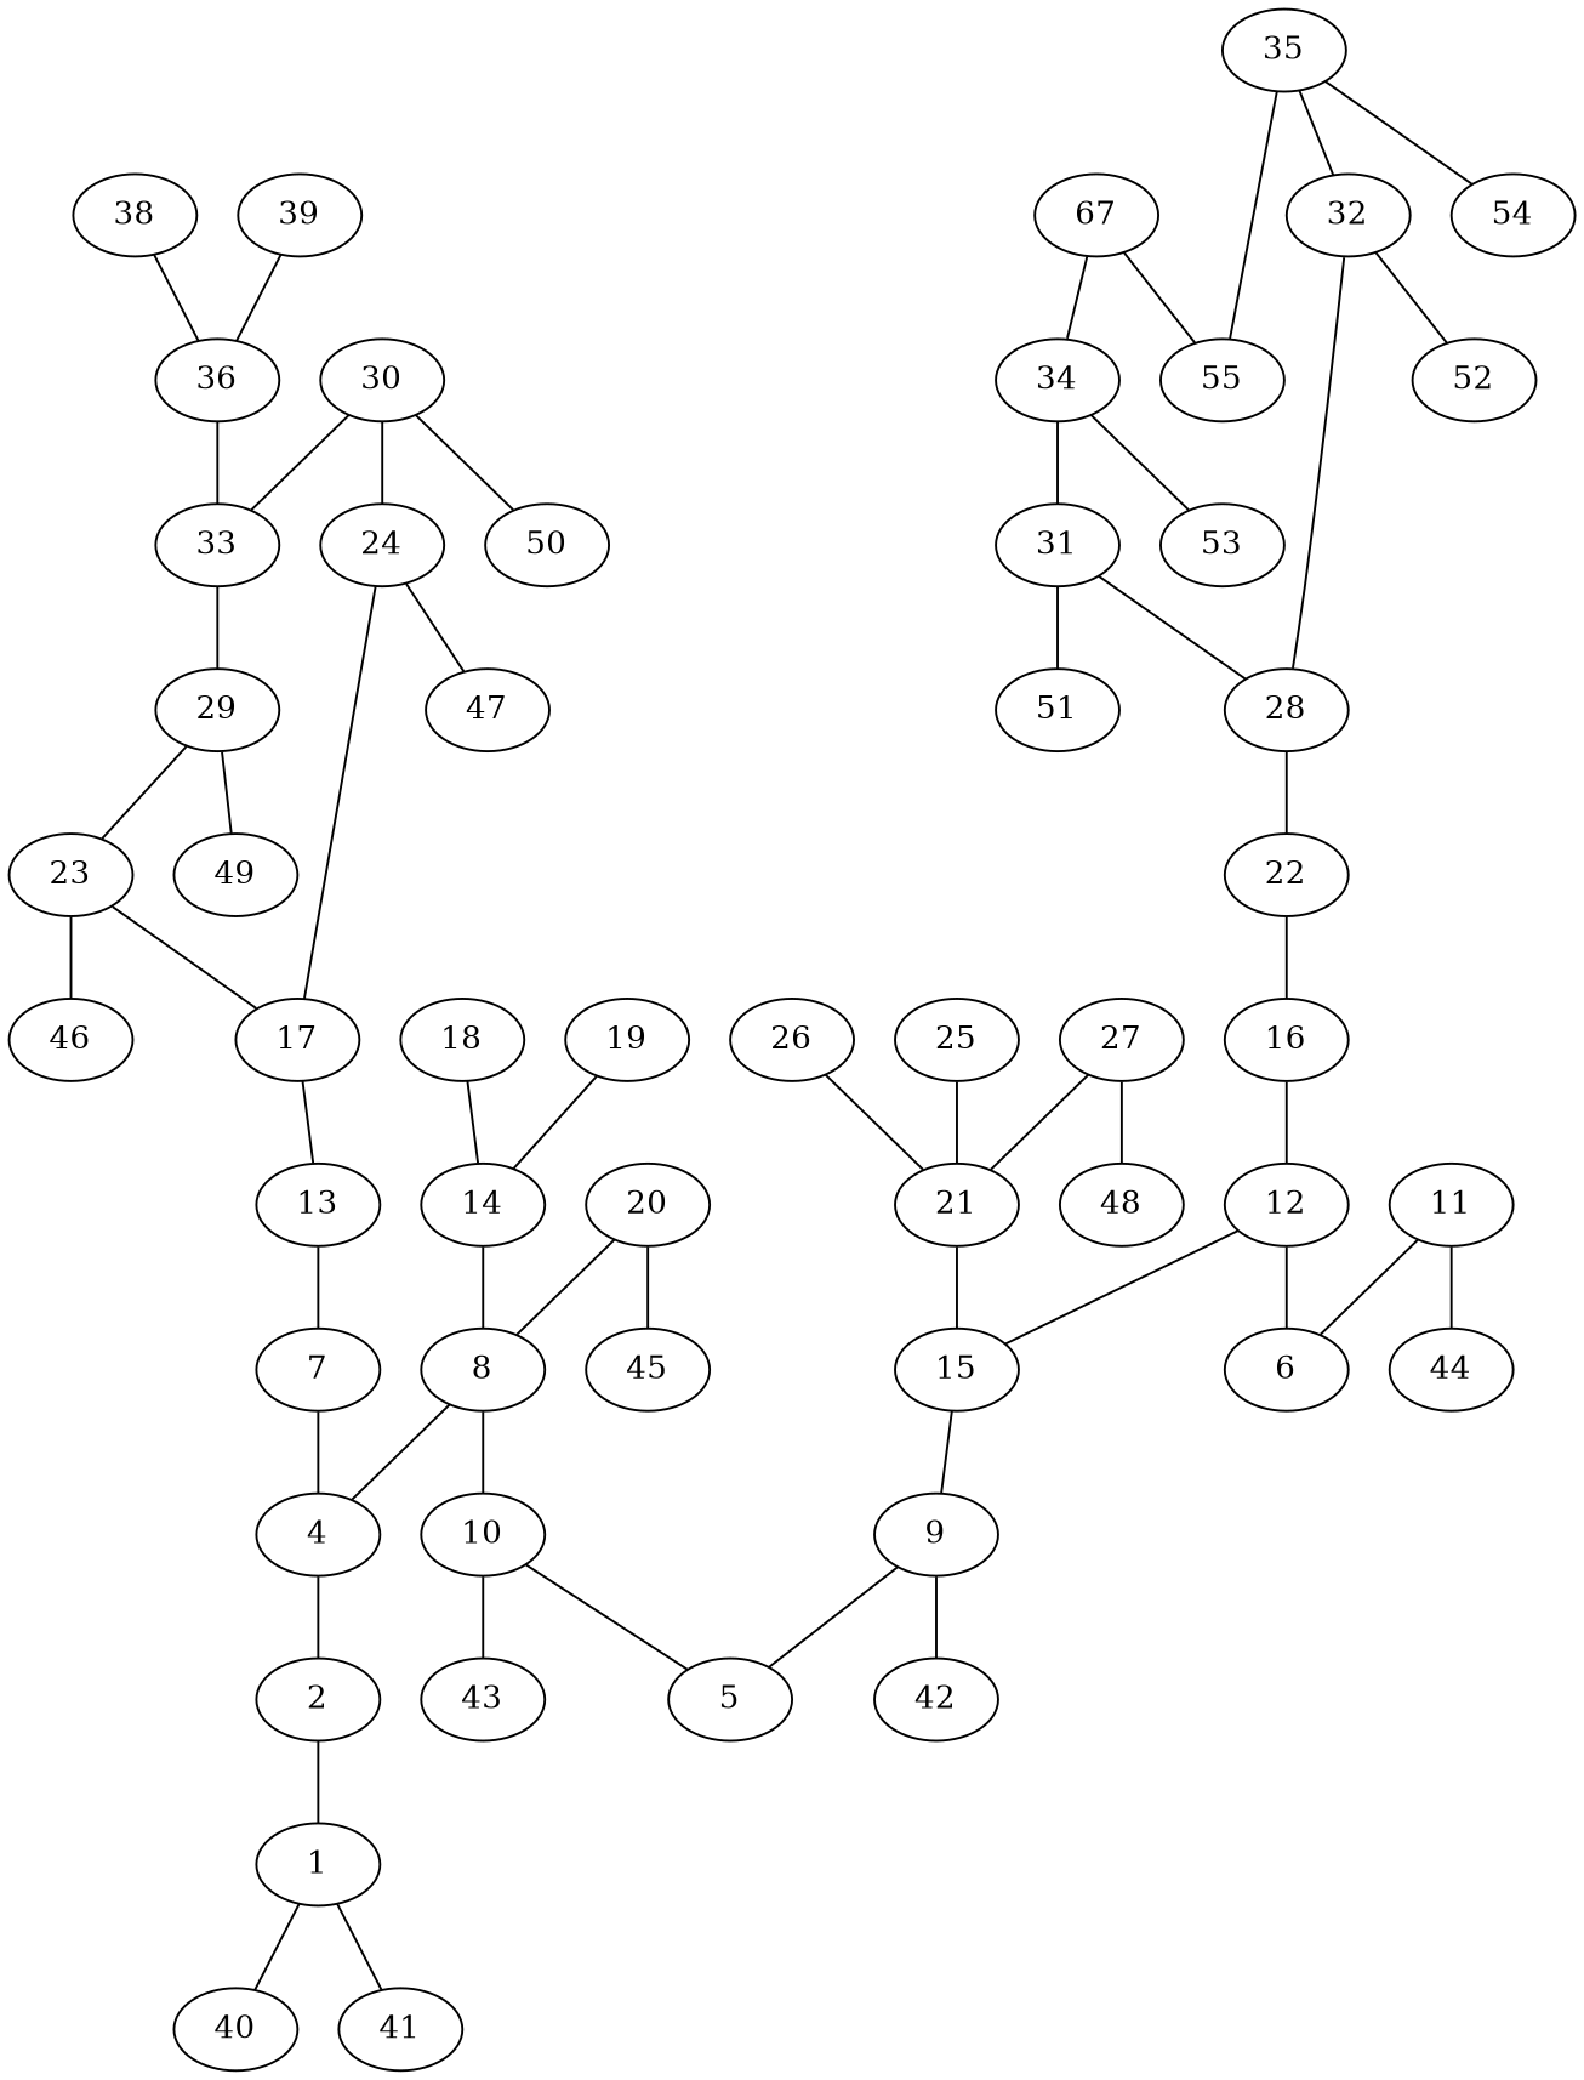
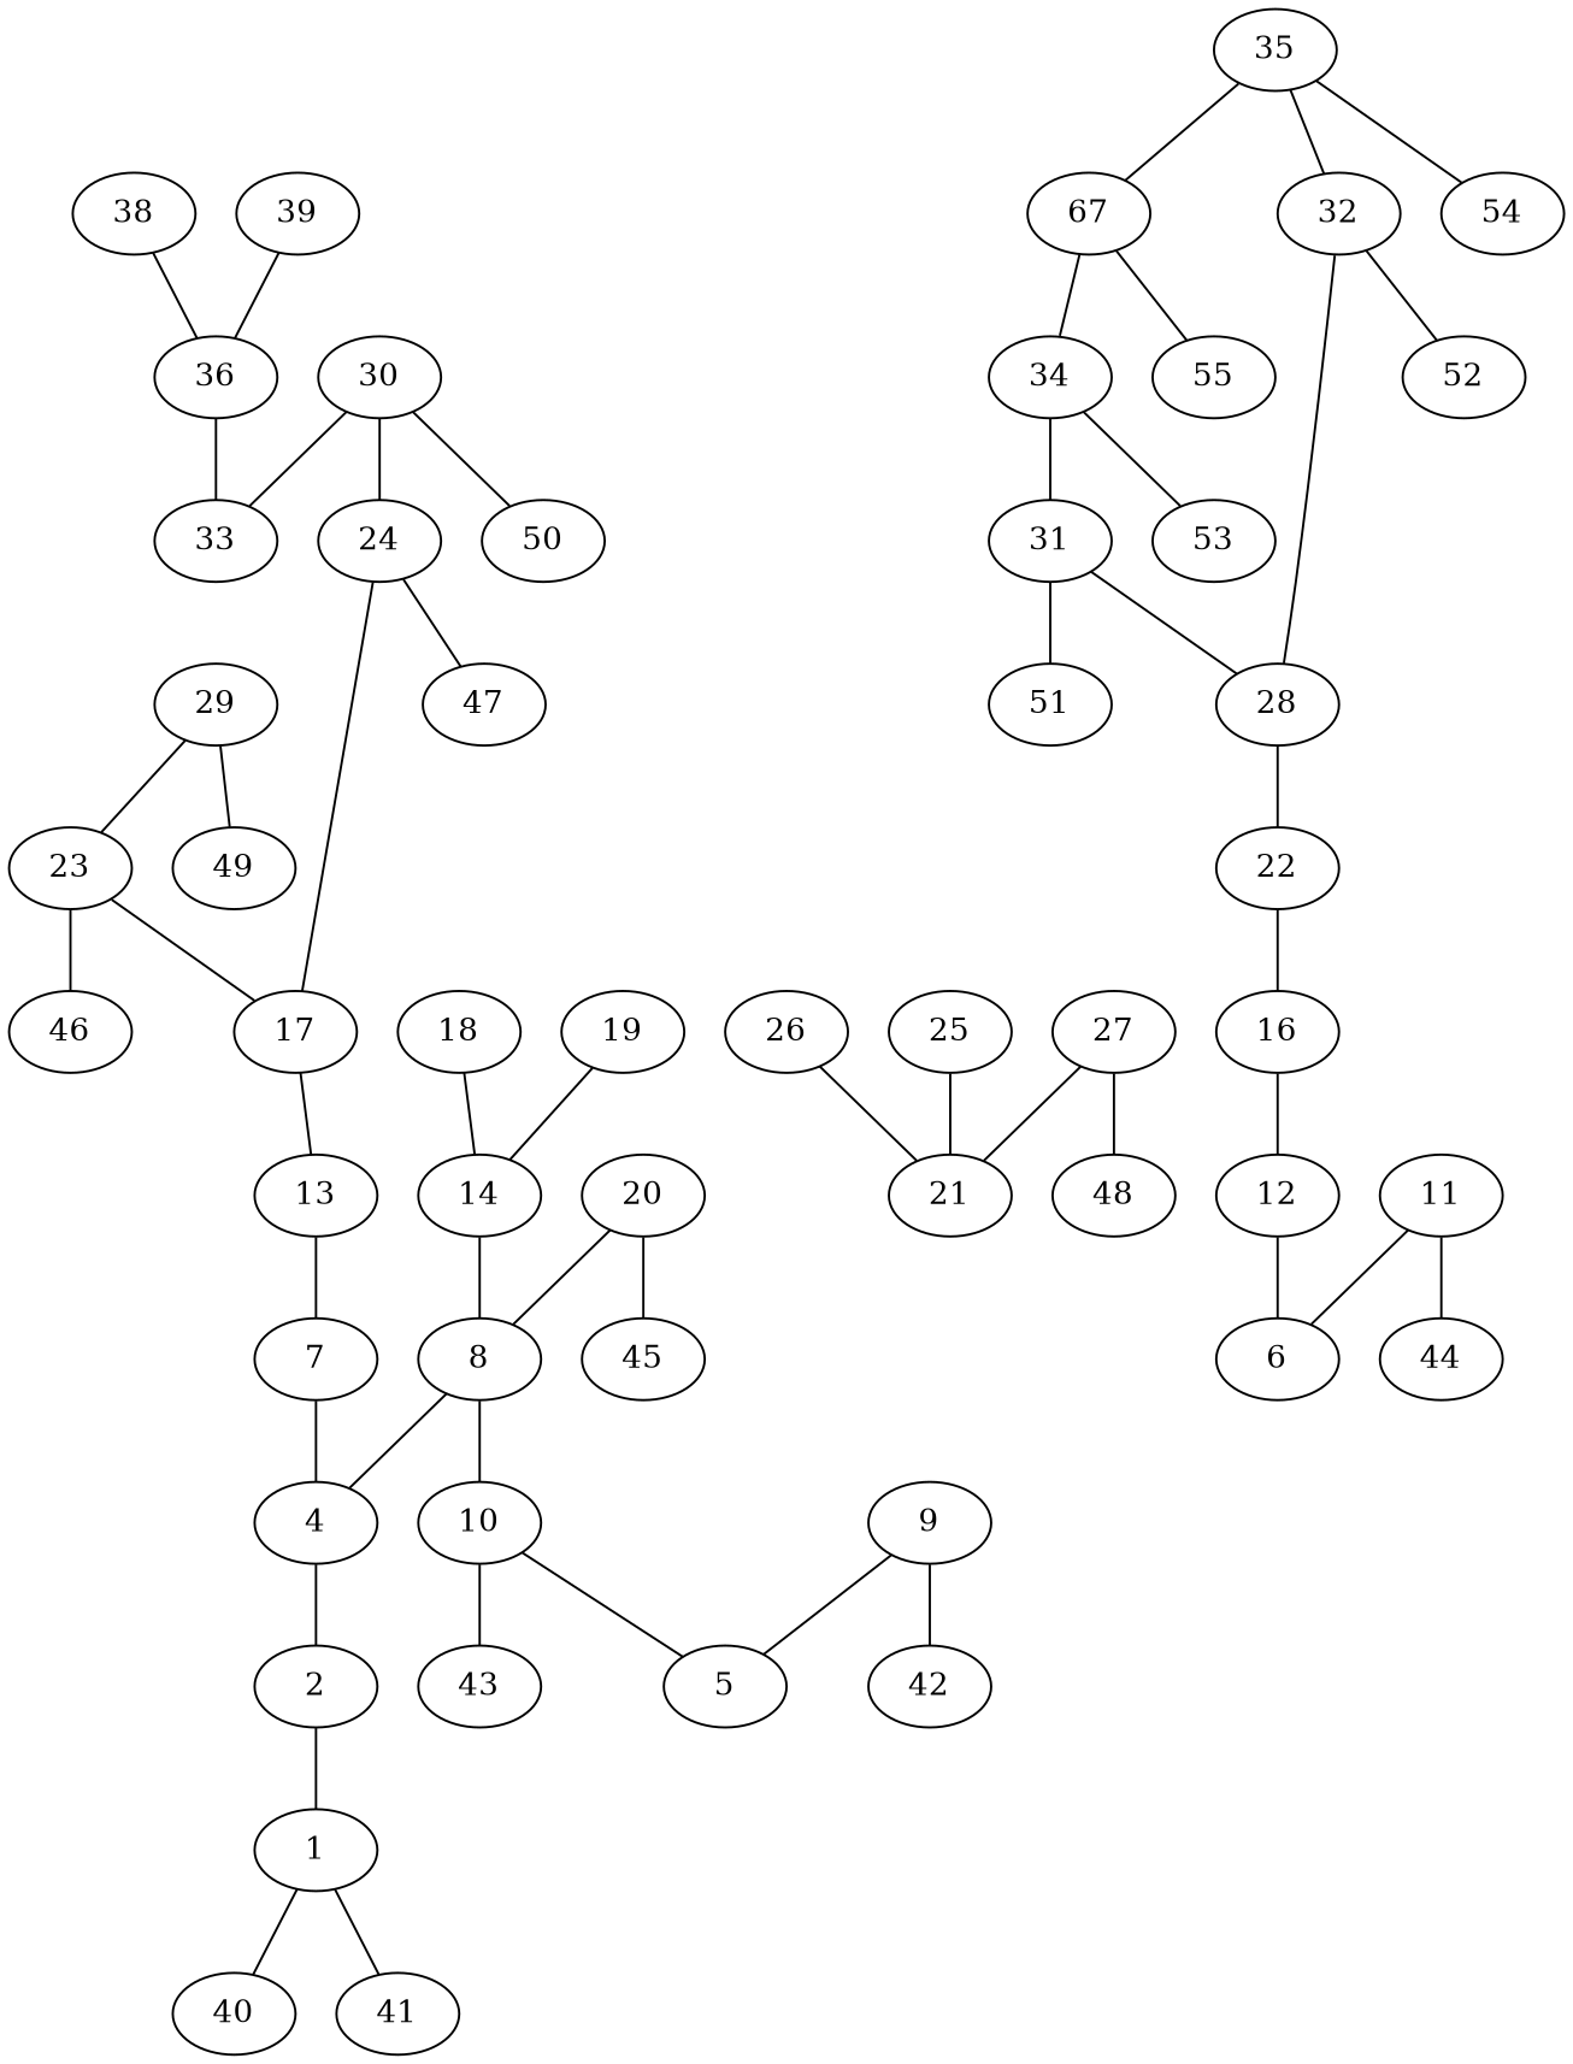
  graph {
    node [chem=C]
    edge [valence=1]
    1 [chem=N]
    40 [chem=H]
    41 [chem=H]
    2
    4
    7 [chem=N]
    8
    10
    5
    43 [chem=H]
    9
    42 [chem=H]
    11 [chem=O]
    6
    44 [chem=H]
    12
-   15
    13 [chem=N]
    14 [chem=S]
    16 [chem=N]
    17
    18 [chem=O]
    19 [chem=O]
    20 [chem=O]
    45 [chem=H]
    21 [chem=S]
    22 [chem=N]
    23
    46 [chem=H]
    24
    47 [chem=H]
    25 [chem=O]
    26 [chem=O]
    27 [chem=O]
    48 [chem=H]
    28
    29
    49 [chem=H]
    30
    33
    50 [chem=H]
    31
    51 [chem=H]
    32
    52 [chem=H]
    34
    53 [chem=H]
    35
    n49 [label=67]
    54 [chem=H]
    55 [chem=H]
    36 [chem=N]
    38 [chem=O]
    39 [chem=O]
    1 -- 40
    1 -- 41
    2 -- 1
    4 -- 2
    7 -- 4
    8 -- 4 [valence=2]
    8 -- 10
    10 -- 5 [valence=2]
    10 -- 43
    9 -- 5
    9 -- 42
    11 -- 6
    11 -- 44
    12 -- 6 [valence=2]
-   12 -- 15
-   15 -- 9 [valence=2]
    13 -- 7 [valence=2]
    14 -- 8
    16 -- 12
    17 -- 13
    18 -- 14 [valence=2]
    19 -- 14 [valence=2]
    20 -- 8
    20 -- 45
-   21 -- 15
    22 -- 16 [valence=2]
    23 -- 17 [valence=2]
    23 -- 46
    24 -- 17
    24 -- 47
    25 -- 21 [valence=2]
    26 -- 21 [valence=2]
    27 -- 21
    27 -- 48
    28 -- 22
    29 -- 23
    29 -- 49
    30 -- 24 [valence=2]
    30 -- 33
    30 -- 50
-   33 -- 29 [valence=2]
    31 -- 28 [valence=2]
    31 -- 51
    32 -- 28
    32 -- 52
    34 -- 31
    34 -- 53
    35 -- 32 [valence=2]
-   35 -- 55
+   35 -- n49
    35 -- 54
    n49 -- 34 [valence=2]
    n49 -- 55
    36 -- 33
    38 -- 36 [valence=2]
    39 -- 36
  }
